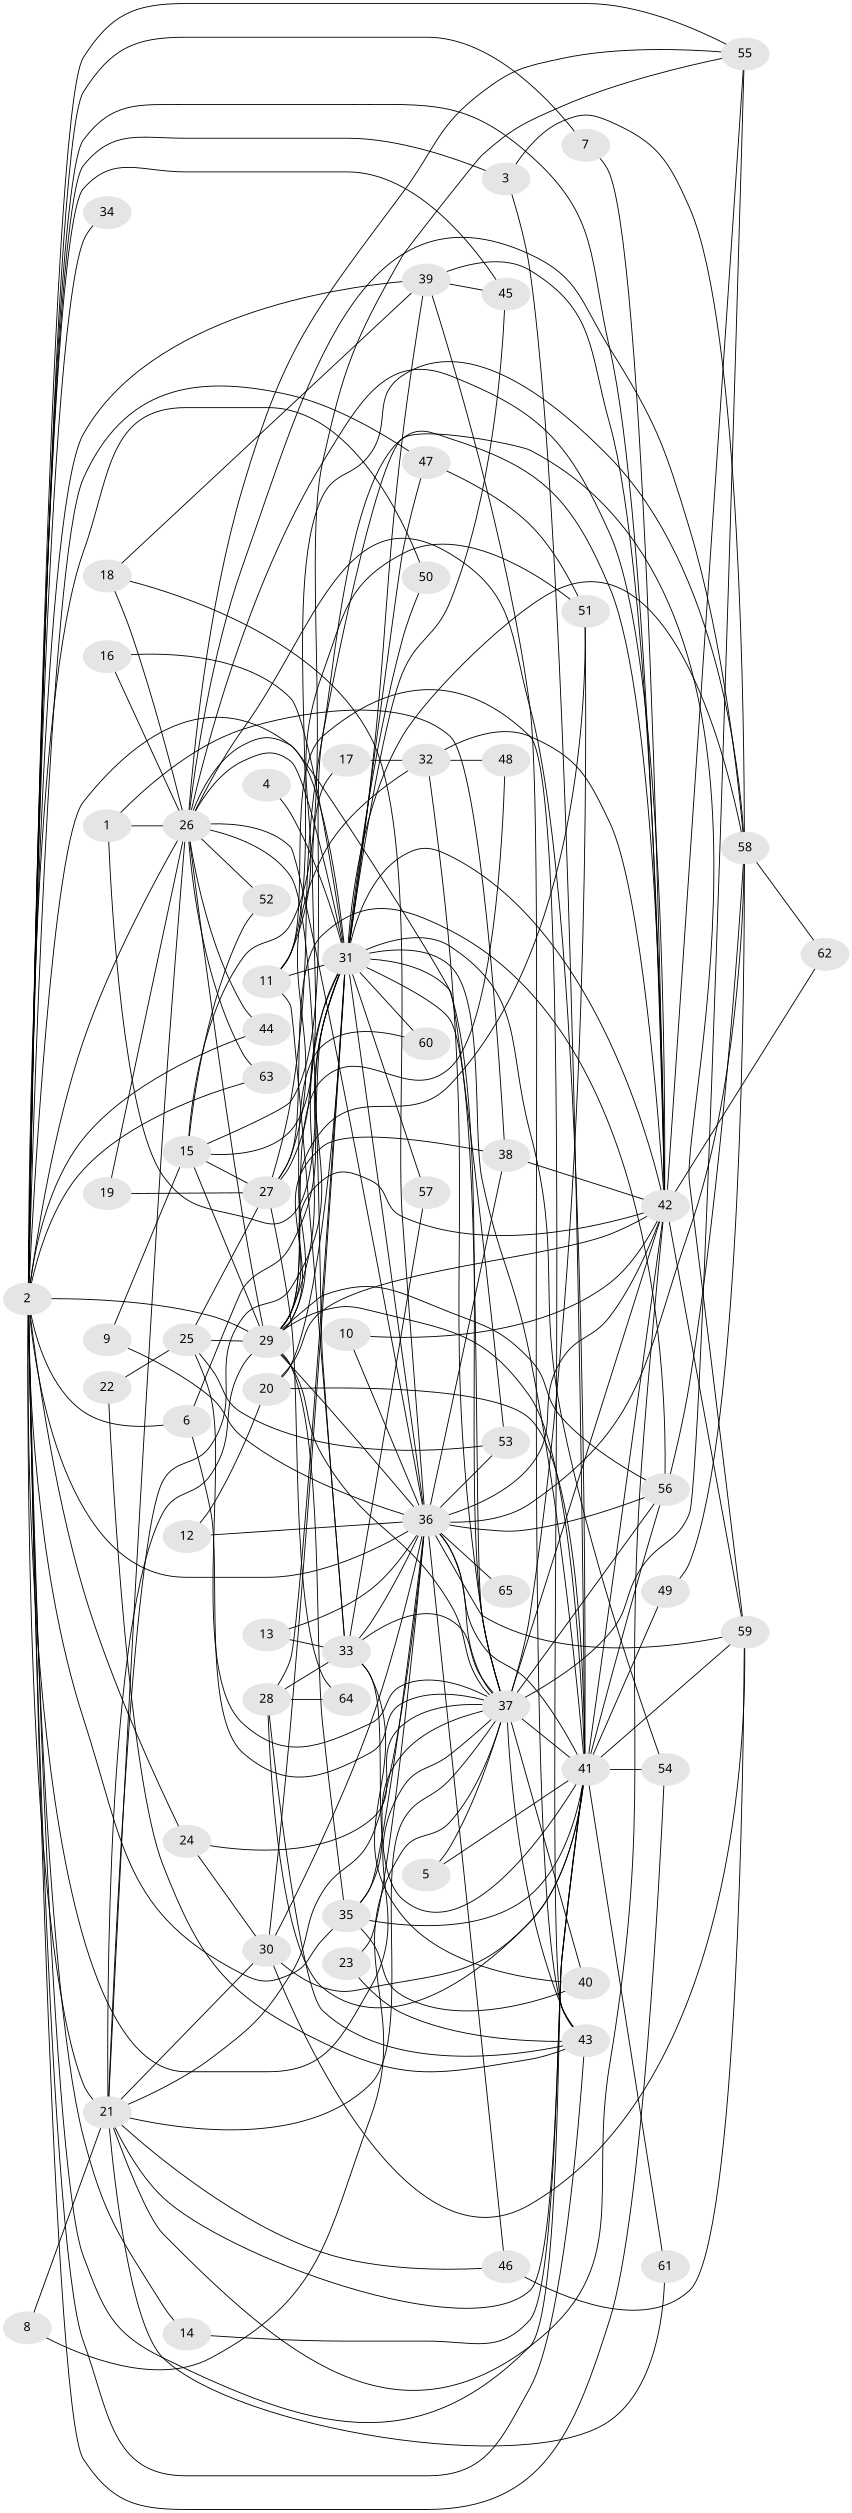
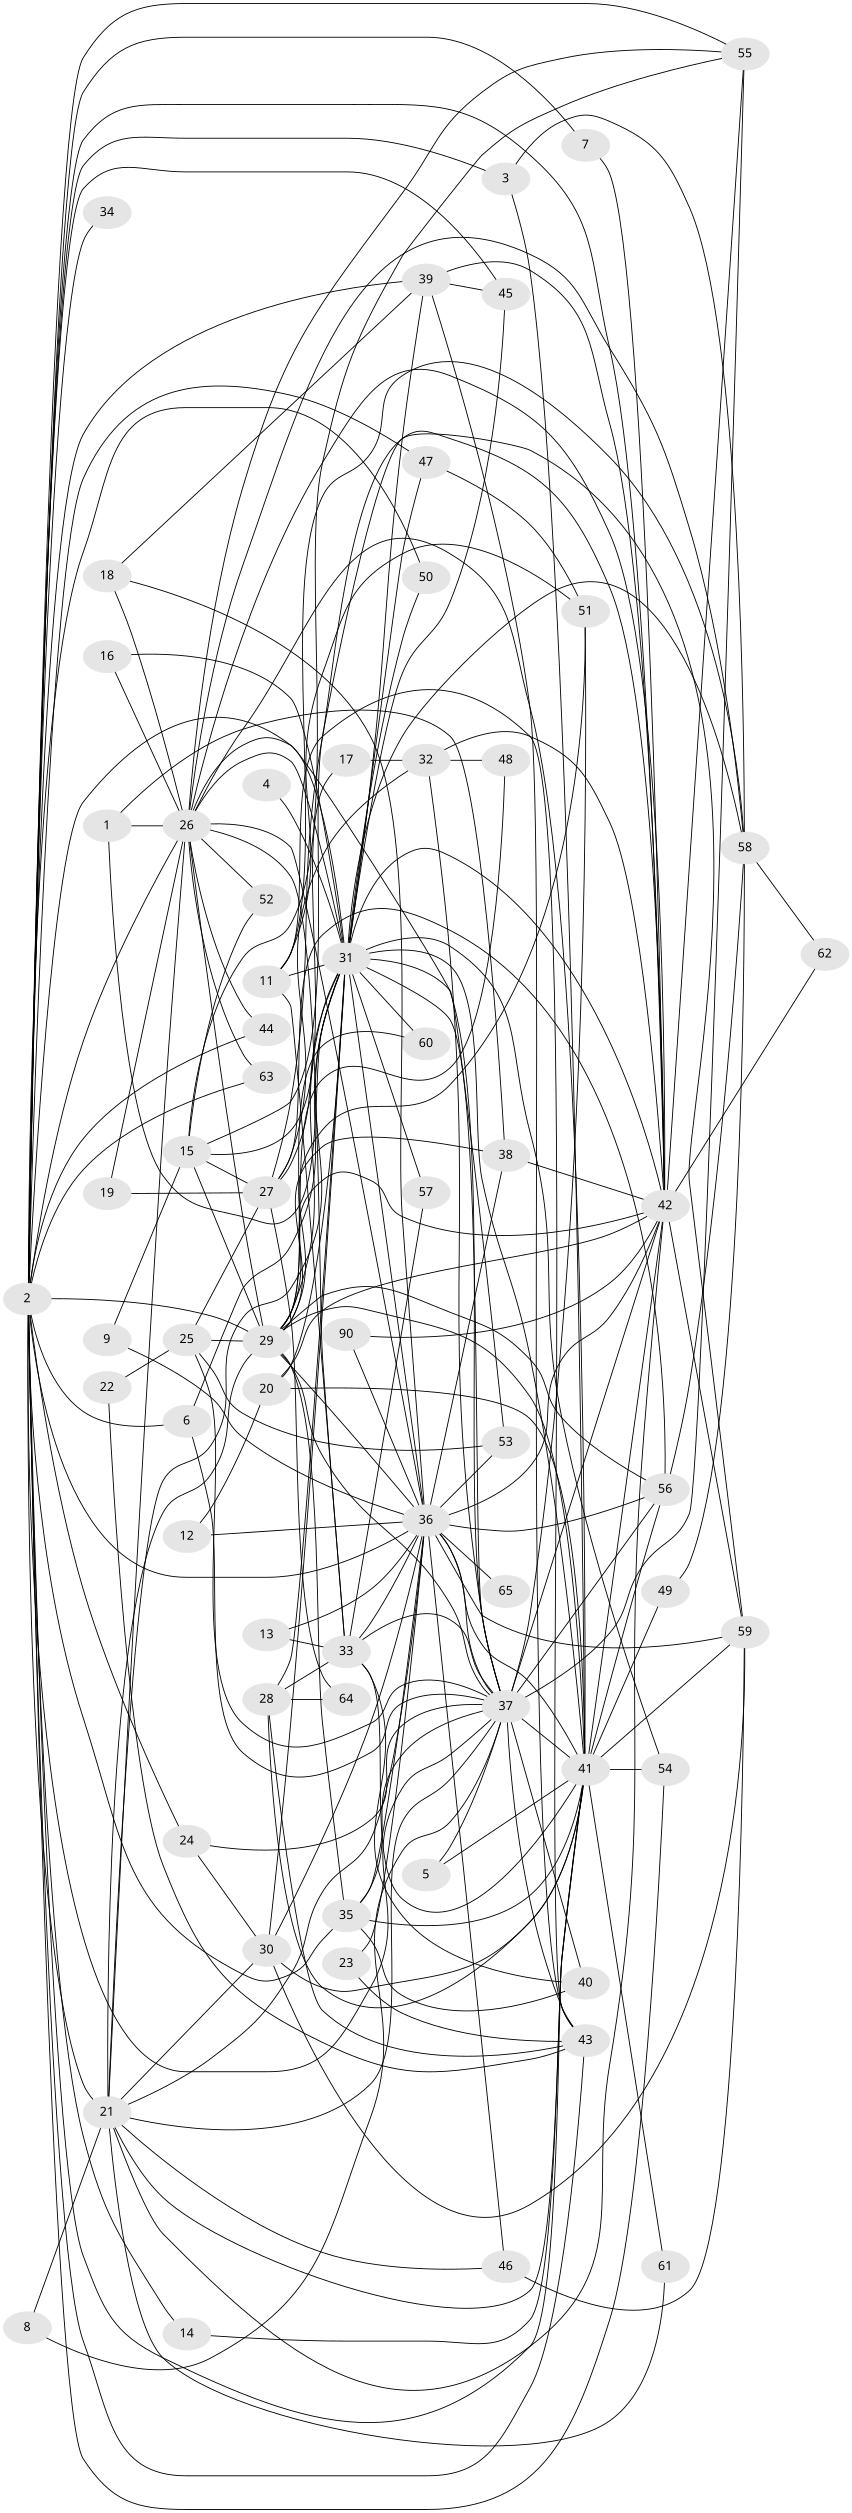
  graph {
    fontname="Noto Sans"
    rankdir=LR
    node [color=gray90 fontname="Noto Sans" style=filled]
    edge [fontname="Noto Sans" weight=1.0]
    1
    26
    31
    38
    29
    36
    37
    41
    42
    44
    55
    63
    58
    33
    52
    39
    45
    47
    50
    54
    53
    60
    57
    2
    3
    6
    7
    14
    21
    24
    34
    35
    43
    30
    46
    61
    51
    56
    48
    40
    59
    65
    49
    62
    4
    5
    8
    9
    15
    17
    27
-   10
+   10 [label=90]
    11
    12
    20
    13
    32
    64
    16
    18
    19
    22
    25
    23
    28
    1 -- 26
    1 -- 31
    1 -- 38
    26 -- 31
    26 -- 29
    26 -- 36
    26 -- 37 [weight=2.0]
    26 -- 41
    26 -- 42
    26 -- 44
    26 -- 55
    26 -- 63
    26 -- 58
    26 -- 33
    26 -- 52
    31 -- 36 [weight=2.0]
    31 -- 37
    31 -- 41
    31 -- 42
    31 -- 58
    31 -- 39
    31 -- 45
    31 -- 47
    31 -- 50
    31 -- 54
    31 -- 53
    31 -- 60
    31 -- 57
    38 -- 42
    29 -- 31
    29 -- 38
    29 -- 36 [weight=2.0]
    29 -- 37
    29 -- 41
    29 -- 42 [weight=2.0]
    29 -- 60
    29 -- 35
    29 -- 51
    29 -- 56 [weight=2.0]
    29 -- 48
    36 -- 38
    36 -- 37
    36 -- 41
    36 -- 42
-   36 -- 58
    36 -- 53
    36 -- 46
    36 -- 56
    36 -- 59
    36 -- 65
    37 -- 41
    37 -- 42 [weight=2.0]
    37 -- 55
    37 -- 43 [weight=2.0]
    37 -- 51
    37 -- 56 [weight=2.0]
    37 -- 40
    41 -- 42
    41 -- 54
    41 -- 61
    41 -- 56
    41 -- 59
    41 -- 49
    42 -- 55
    42 -- 59 [weight=2.0]
    42 -- 62
    58 -- 62
    33 -- 36
    33 -- 37
    33 -- 41
    33 -- 57
    33 -- 40
    39 -- 42
    39 -- 45
    39 -- 43
    47 -- 51
    2 -- 26 [weight=2.0]
    2 -- 31 [weight=2.0]
    2 -- 29 [weight=4.0]
    2 -- 36 [weight=2.0]
    2 -- 37 [weight=3.0]
    2 -- 41 [weight=2.0]
    2 -- 42 [weight=2.0]
    2 -- 44
    2 -- 55 [weight=2.0]
    2 -- 63
    2 -- 39
    2 -- 45
    2 -- 47
    2 -- 50
    2 -- 54
    2 -- 3
    2 -- 6 [weight=2.0]
    2 -- 7
    2 -- 14
    2 -- 21 [weight=3.0]
    2 -- 24
    2 -- 34
    2 -- 35
    2 -- 43
    3 -- 41
    3 -- 58
    6 -- 31
    6 -- 37
    7 -- 42
    14 -- 41
    21 -- 26
    21 -- 31
    21 -- 29
    21 -- 36
    21 -- 37
    21 -- 41
    21 -- 42
    21 -- 30 [weight=2.0]
    21 -- 46
    21 -- 61
    24 -- 37
    24 -- 30
    35 -- 36
    35 -- 37
    35 -- 41
    35 -- 40
    30 -- 31
    30 -- 36
    30 -- 41 [weight=2.0]
    30 -- 59
    46 -- 59
    56 -- 58
    49 -- 58
    4 -- 31
    5 -- 37 [weight=2.0]
    5 -- 41
    8 -- 37
    8 -- 21
    9 -- 36
    9 -- 15
    15 -- 29
    15 -- 42
    15 -- 55
    15 -- 52
    15 -- 17
    15 -- 27
    17 -- 32
    27 -- 31
    27 -- 56
    27 -- 59
    27 -- 32
    27 -- 64
    10 -- 36
    10 -- 42
    11 -- 31
    11 -- 58
    11 -- 33
    11 -- 43
    11 -- 51
    12 -- 36
    12 -- 20
    20 -- 31
    20 -- 41
    20 -- 42
    13 -- 36
    13 -- 33
    32 -- 37 [weight=3.0]
    32 -- 42
    32 -- 48
    16 -- 26
    16 -- 31
    18 -- 26
    18 -- 36
    18 -- 39
    19 -- 26
    19 -- 27
    22 -- 43
    22 -- 25
    25 -- 29
    25 -- 37
    25 -- 53
    25 -- 27
    23 -- 36
    23 -- 43
    28 -- 31
    28 -- 41
    28 -- 33
    28 -- 43
    28 -- 64
  }
